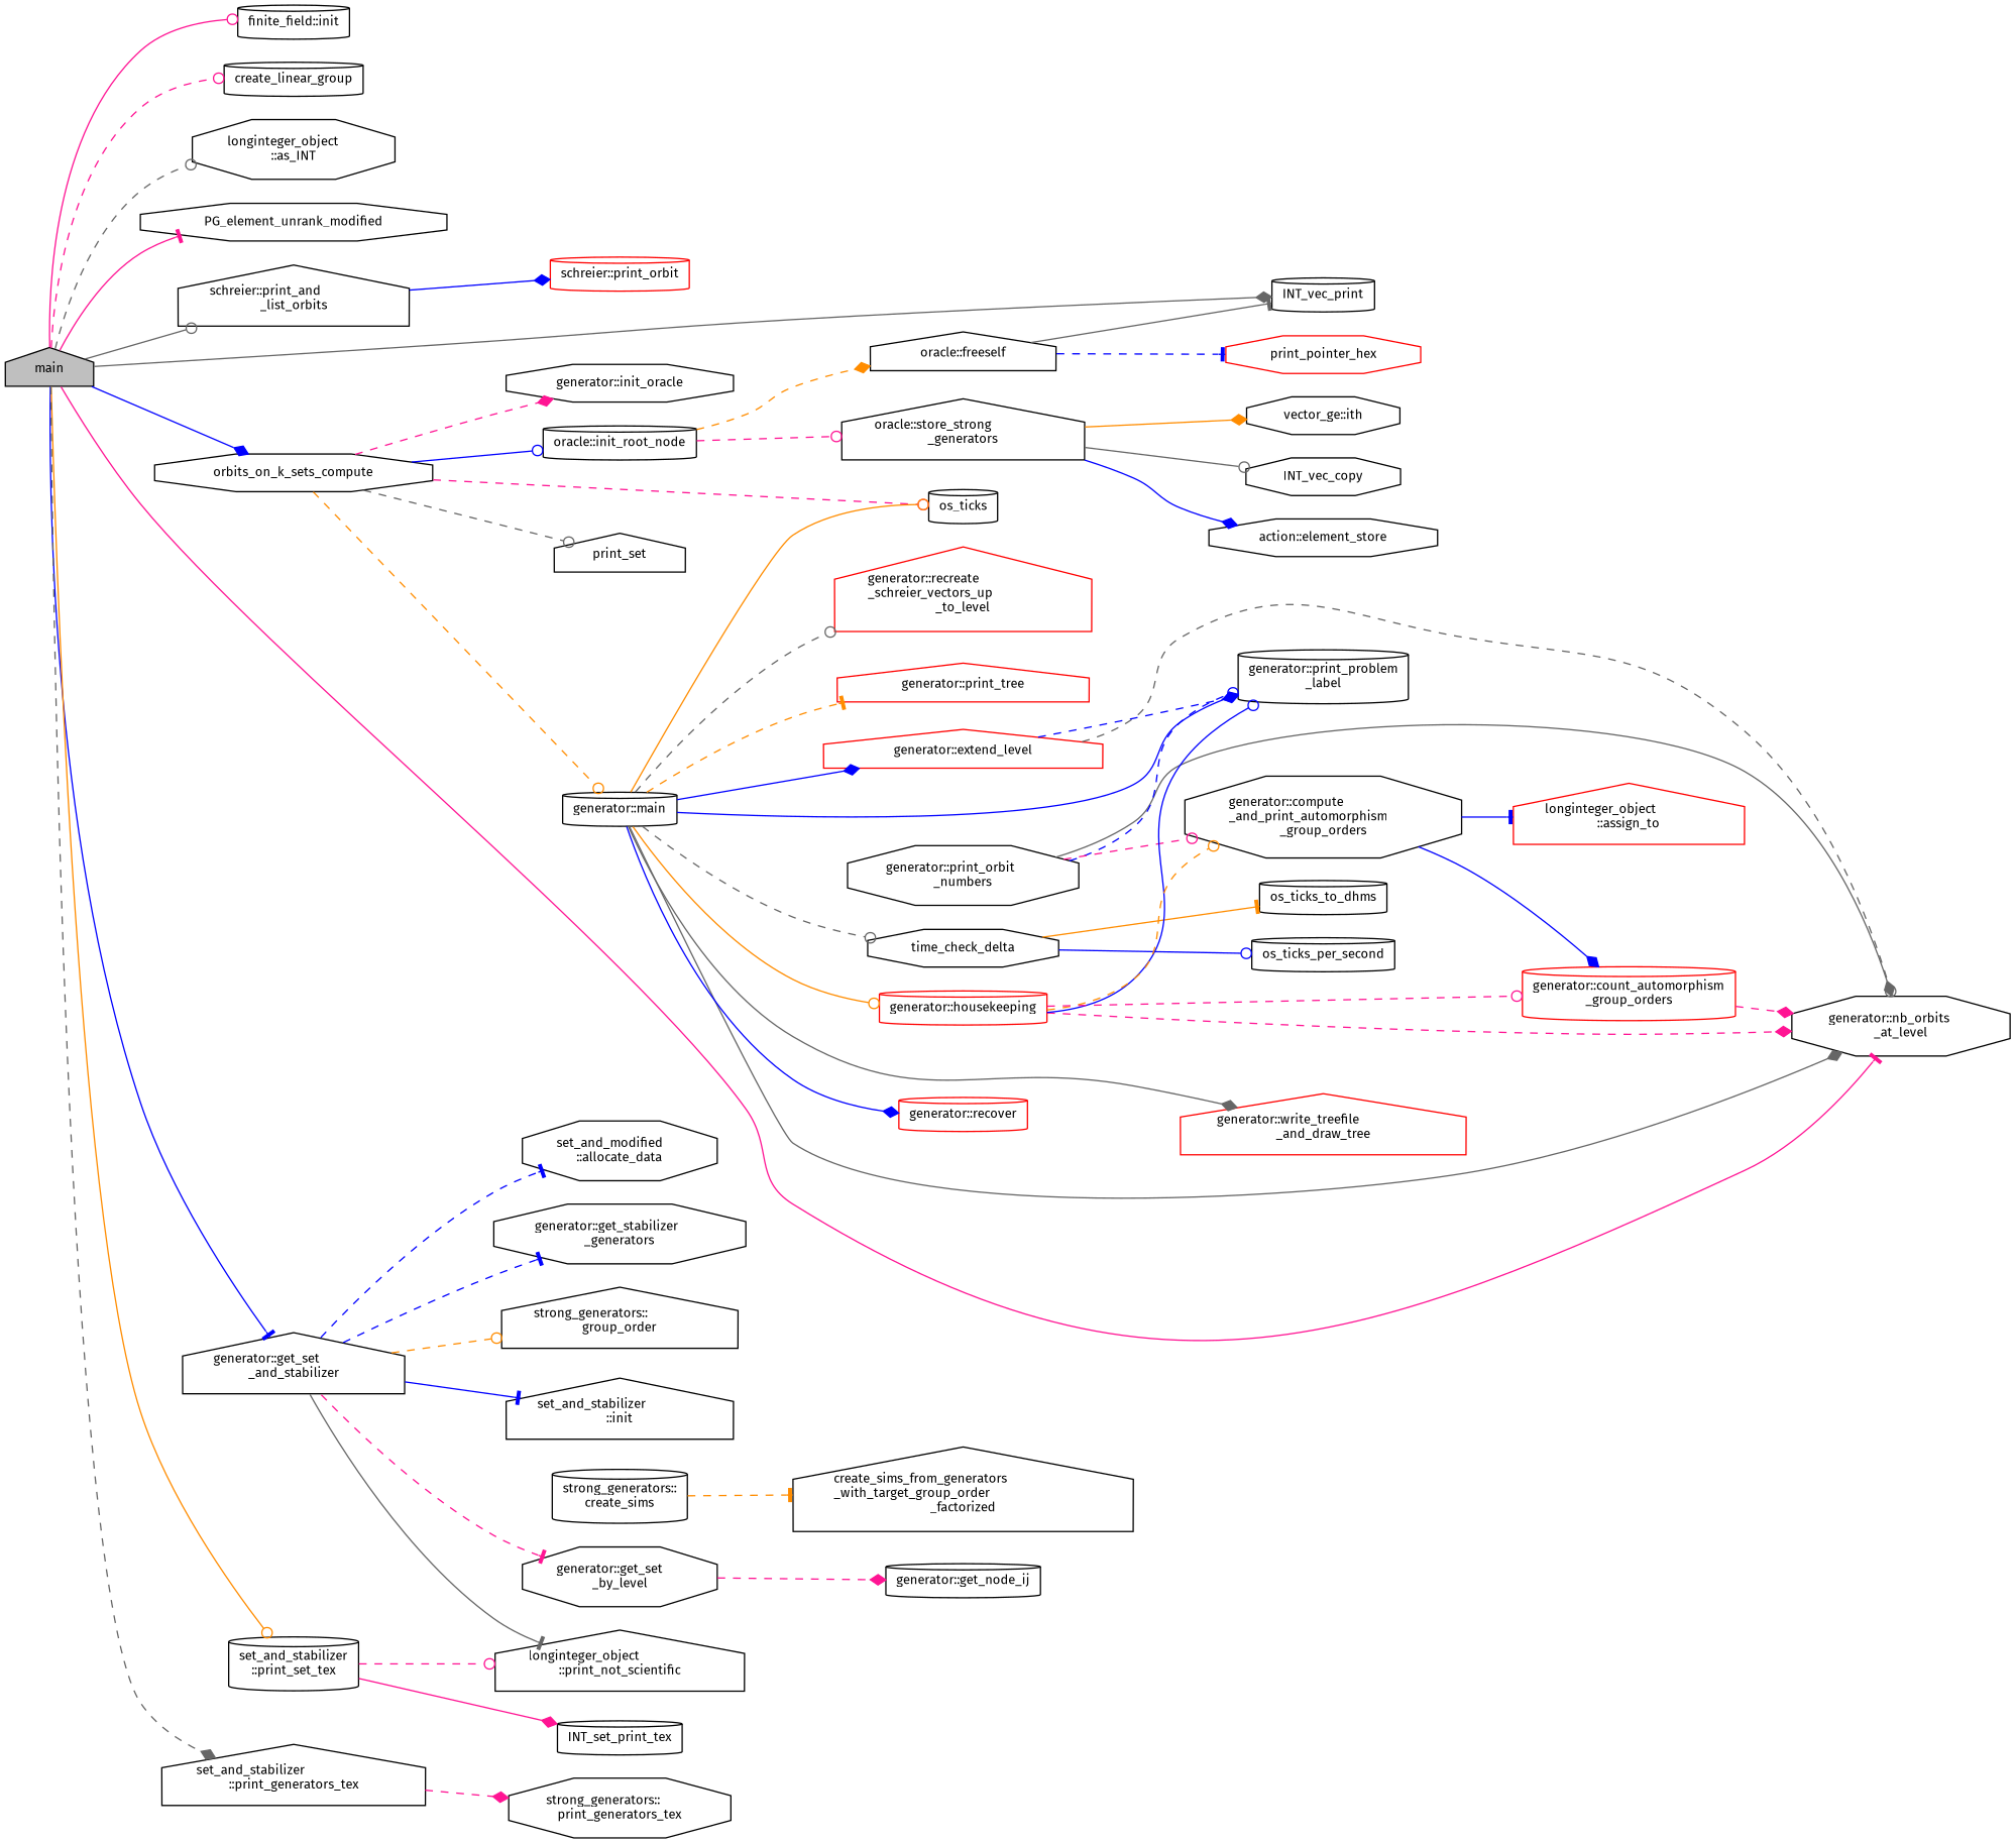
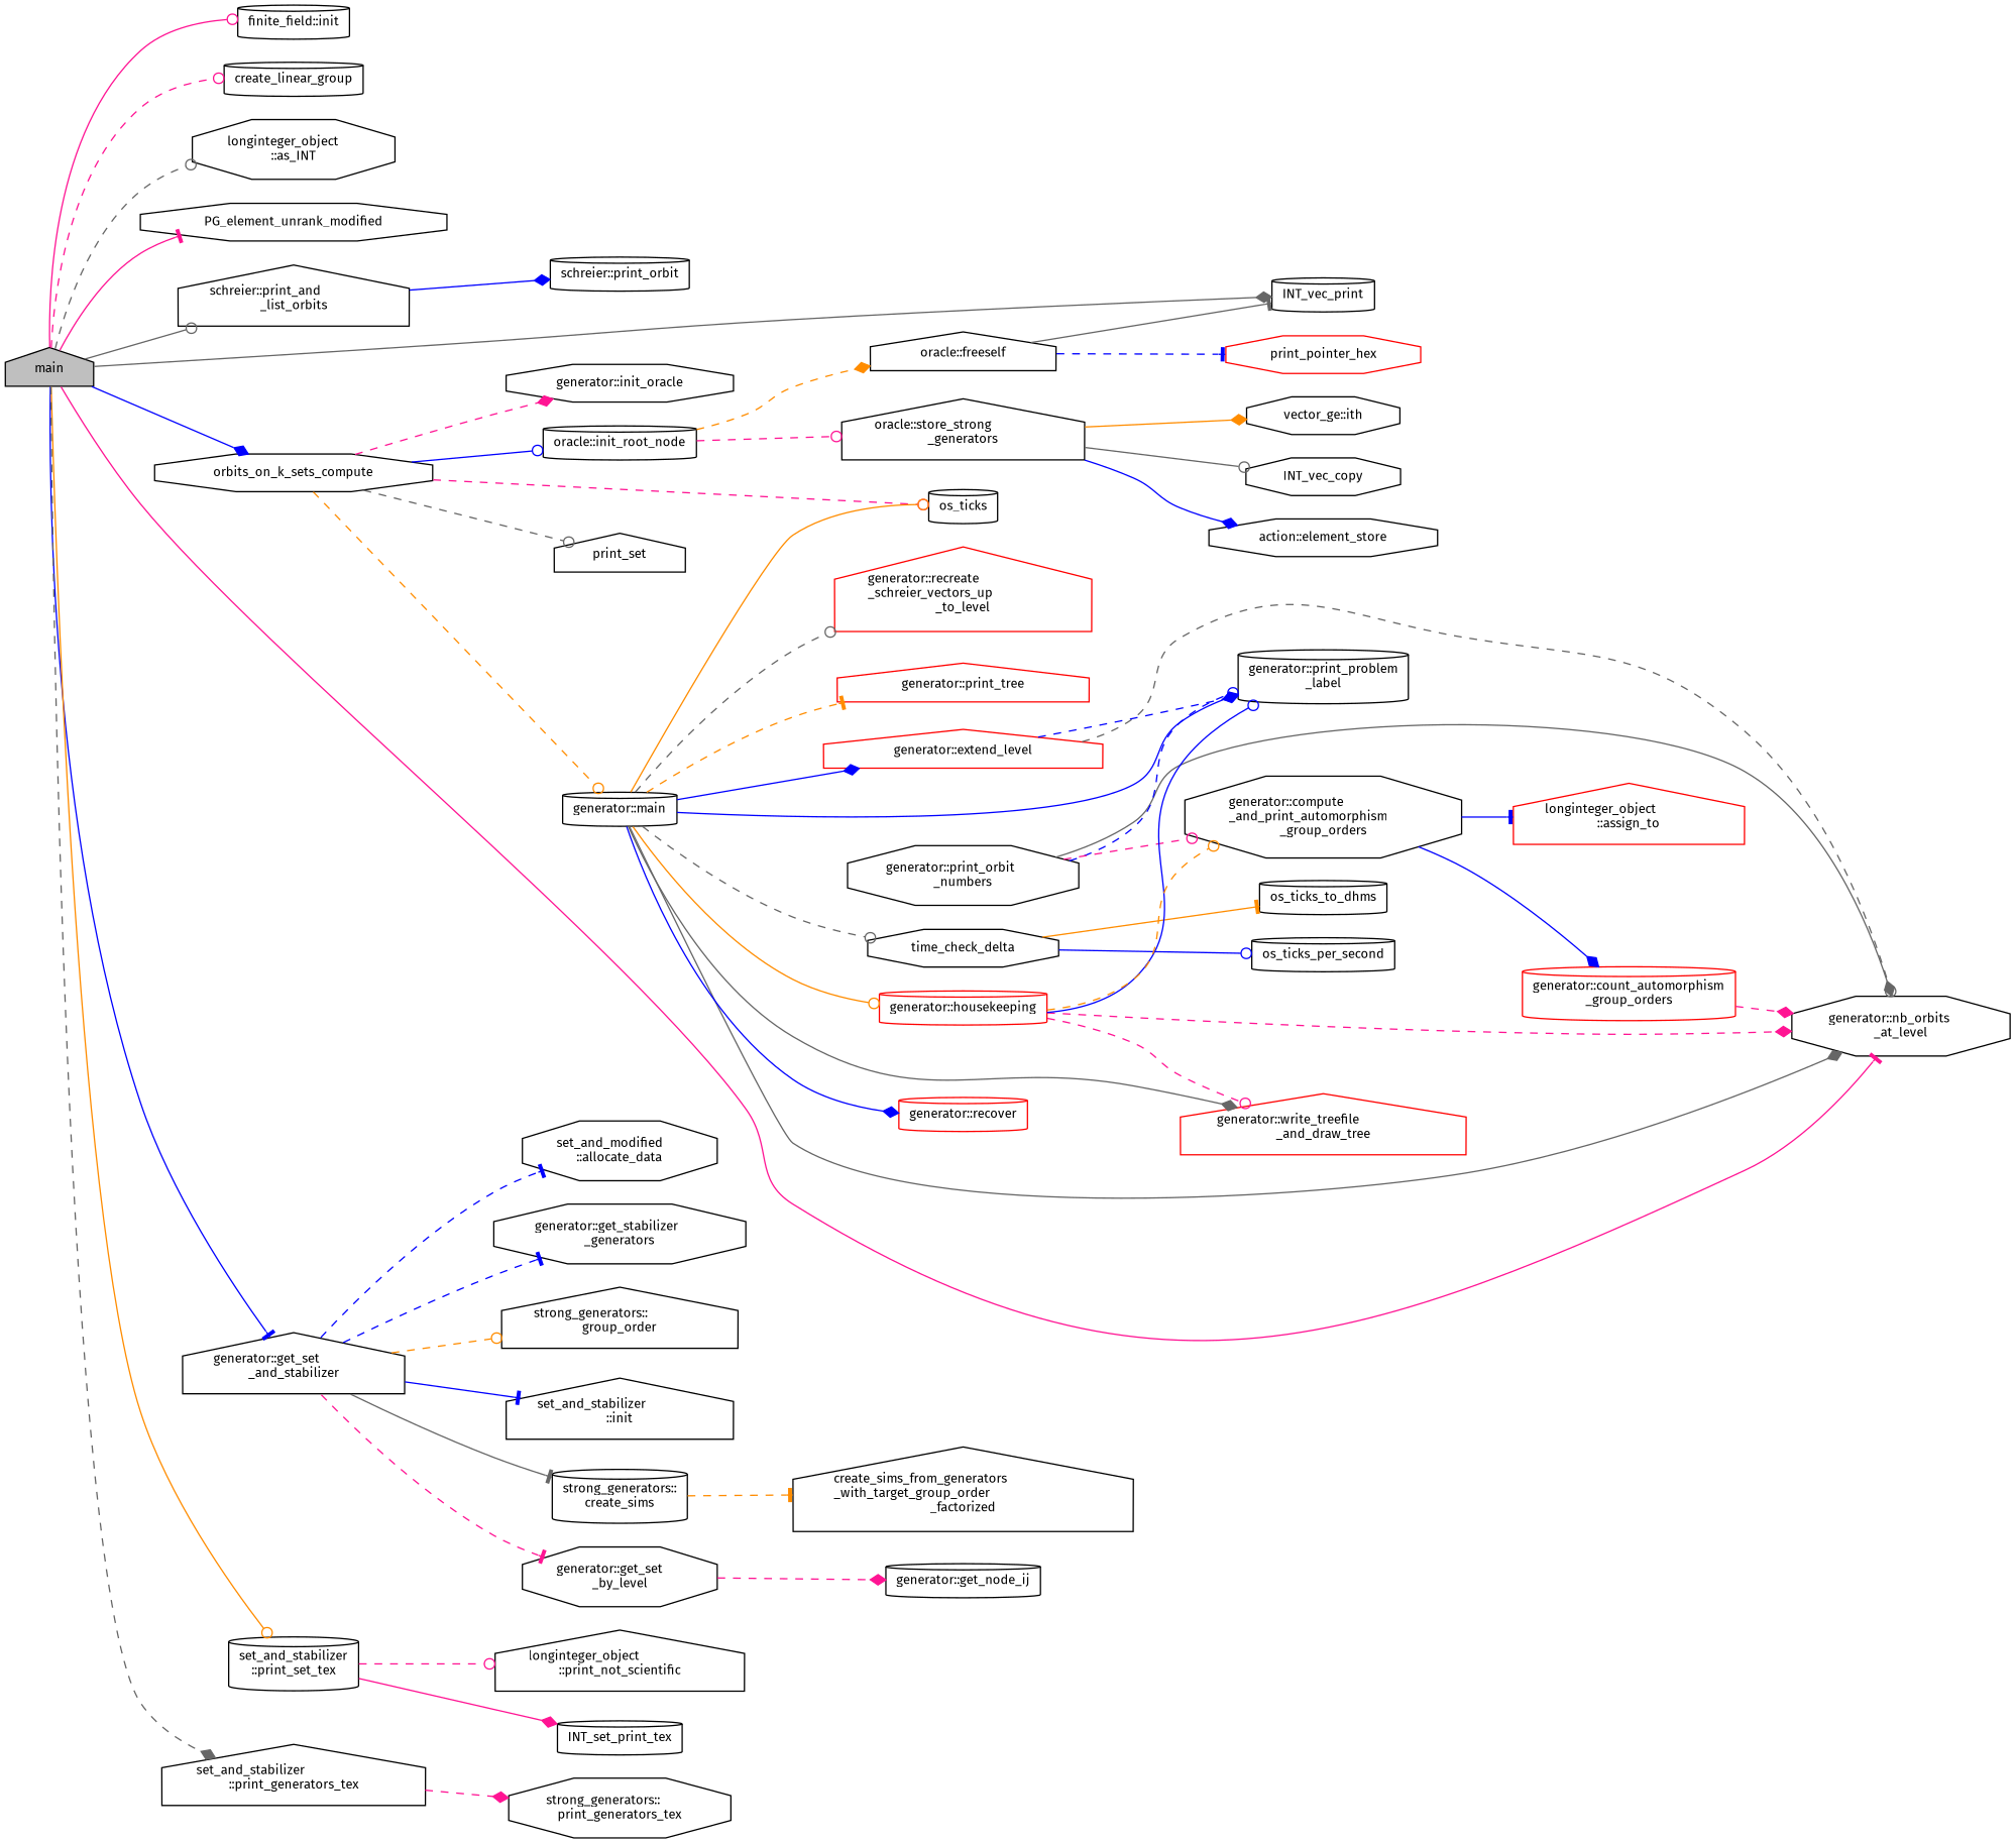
  digraph {
    fontname="Fira Sans"
    rankdir=LR
    node [color=black fillcolor=white fontname="Fira Sans" fontsize=10 shape=cylinder style=filled]
    edge [arrowhead=odot color=blue fontname="Fira Sans" fontsize=10 labelfontname=Helvetica labelfontsize=10 style=solid]
    n1 [fillcolor=grey75 fontcolor=black height=0.2 label=main shape=house width=0.4]
    n2 [height=0.2 label="finite_field::init" width=0.4]
    n3 [height=0.2 label=create_linear_group width=0.4]
    n4 [height=0.2 label="longinteger_object\l::as_INT" shape=octagon width=0.4]
    n5 [height=0.2 label=PG_element_unrank_modified shape=octagon width=0.4]
    n6 [height=0.2 label=INT_vec_print width=0.4]
    n7 [height=0.2 label="schreier::print_and\l_list_orbits" shape=house width=0.4]
    n8 [height=0.2 label=orbits_on_k_sets_compute shape=octagon width=0.4]
    n9 [height=0.2 label="generator::nb_orbits\l_at_level" shape=octagon width=0.4]
    n10 [height=0.2 label="generator::get_set\l_and_stabilizer" shape=house width=0.4]
    n11 [height=0.2 label="set_and_stabilizer\l::print_set_tex" width=0.4]
    n12 [height=0.2 label="set_and_stabilizer\l::print_generators_tex" shape=house width=0.4]
-   n13 [color=red height=0.2 label="schreier::print_orbit" width=0.4]
+   n13 [height=0.2 label="schreier::print_orbit" width=0.4]
    n14 [height=0.2 label=print_set shape=house width=0.4]
    n15 [height=0.2 label="generator::init_oracle" shape=octagon width=0.4]
    n16 [height=0.2 label="oracle::init_root_node" width=0.4]
    n17 [height=0.2 label=os_ticks width=0.4]
    n18 [height=0.2 label="generator::main" width=0.4]
    n19 [height=0.2 label="generator::print_orbit\l_numbers" shape=octagon width=0.4]
    n20 [height=0.2 label="generator::print_problem\l_label" width=0.4]
    n21 [height=0.2 label="generator::compute\l_and_print_automorphism\l_group_orders" shape=octagon width=0.4]
    n22 [height=0.2 label="set_and_stabilizer\l::init" shape=house width=0.4]
    n23 [height=0.2 label="set_and_modified\l::allocate_data" shape=octagon width=0.4]
    n24 [height=0.2 label="generator::get_set\l_by_level" shape=octagon width=0.4]
    n25 [height=0.2 label="generator::get_stabilizer\l_generators" shape=octagon width=0.4]
    n26 [height=0.2 label="strong_generators::\lgroup_order" shape=house width=0.4]
    n27 [height=0.2 label="strong_generators::\lcreate_sims" width=0.4]
    n28 [height=0.2 label=INT_set_print_tex width=0.4]
    n29 [height=0.2 label="longinteger_object\l::print_not_scientific" shape=house width=0.4]
    n30 [height=0.2 label="strong_generators::\lprint_generators_tex" shape=octagon width=0.4]
    n31 [height=0.2 label="oracle::freeself" shape=house width=0.4]
    n32 [height=0.2 label="oracle::store_strong\l_generators" shape=house width=0.4]
    n33 [height=0.2 label=time_check_delta shape=octagon width=0.4]
    n34 [color=red height=0.2 label="generator::recover" width=0.4]
    n35 [color=red height=0.2 label="generator::recreate\l_schreier_vectors_up\l_to_level" shape=house width=0.4]
    n36 [color=red height=0.2 label="generator::print_tree" shape=house width=0.4]
    n37 [color=red height=0.2 label="generator::write_treefile\l_and_draw_tree" shape=house width=0.4]
    n38 [color=red height=0.2 label="generator::extend_level" shape=house width=0.4]
    n39 [color=red height=0.2 label="generator::housekeeping" width=0.4]
    n40 [color=red height=0.2 label=print_pointer_hex shape=octagon width=0.4]
    n41 [height=0.2 label="action::element_store" shape=octagon width=0.4]
    n42 [height=0.2 label="vector_ge::ith" shape=octagon width=0.4]
    n43 [height=0.2 label=INT_vec_copy shape=octagon width=0.4]
    n44 [height=0.2 label=os_ticks_per_second width=0.4]
    n45 [height=0.2 label=os_ticks_to_dhms width=0.4]
    n46 [color=red height=0.2 label="generator::count_automorphism\l_group_orders" width=0.4]
    n47 [color=red height=0.2 label="longinteger_object\l::assign_to" shape=house width=0.4]
    n48 [height=0.2 label="generator::get_node_ij" width=0.4]
    n49 [height=0.2 label="create_sims_from_generators\l_with_target_group_order\l_factorized" shape=house width=0.4]
    n1 -> n2 [color=deeppink]
    n1 -> n3 [color=deeppink style=dashed]
    n1 -> n4 [color=gray40 style=dashed]
    n1 -> n5 [arrowhead=tee color=deeppink]
    n1 -> n6 [arrowhead=diamond color=gray40]
    n1 -> n7 [color=gray40]
    n1 -> n8 [arrowhead=diamond]
    n1 -> n9 [arrowhead=tee color=deeppink]
    n1 -> n10 [arrowhead=tee]
    n1 -> n11 [color=darkorange]
    n1 -> n12 [arrowhead=diamond color=gray40 style=dashed]
    n7 -> n13 [arrowhead=diamond]
    n8 -> n14 [color=gray40 style=dashed]
    n8 -> n15 [arrowhead=diamond color=deeppink style=dashed]
    n8 -> n16
    n8 -> n17 [color=deeppink style=dashed]
    n8 -> n18 [color=darkorange style=dashed]
    n10 -> n22 [arrowhead=tee]
    n10 -> n23 [arrowhead=tee style=dashed]
    n10 -> n24 [arrowhead=tee color=deeppink style=dashed]
    n10 -> n25 [arrowhead=tee style=dashed]
    n10 -> n26 [color=darkorange style=dashed]
-   n10 -> n29 [arrowhead=tee color=gray40]
+   n10 -> n27 [arrowhead=tee color=gray40]
    n11 -> n28 [arrowhead=diamond color=deeppink]
    n11 -> n29 [color=deeppink style=dashed]
    n12 -> n30 [arrowhead=diamond color=deeppink style=dashed]
    n16 -> n31 [arrowhead=diamond color=darkorange style=dashed]
    n16 -> n32 [color=deeppink style=dashed]
    n18 -> n9 [arrowhead=diamond color=gray40]
    n18 -> n17 [color=darkorange]
    n18 -> n20 [arrowhead=diamond]
    n18 -> n33 [color=gray40 style=dashed]
    n18 -> n34 [arrowhead=diamond]
    n18 -> n35 [color=gray40 style=dashed]
    n18 -> n36 [arrowhead=tee color=darkorange style=dashed]
    n18 -> n37 [arrowhead=diamond color=gray40]
    n18 -> n38 [arrowhead=diamond]
    n18 -> n39 [color=darkorange]
    n19 -> n9 [arrowhead=diamond color=gray40]
    n19 -> n20 [style=dashed]
    n19 -> n21 [color=deeppink style=dashed]
    n21 -> n46 [arrowhead=diamond]
    n21 -> n47 [arrowhead=tee]
    n24 -> n48 [arrowhead=diamond color=deeppink style=dashed]
    n27 -> n49 [arrowhead=tee color=darkorange style=dashed]
    n31 -> n6 [arrowhead=tee color=gray40]
    n31 -> n40 [arrowhead=tee style=dashed]
    n32 -> n41 [arrowhead=diamond]
    n32 -> n42 [arrowhead=diamond color=darkorange]
    n32 -> n43 [color=gray40]
    n33 -> n44
    n33 -> n45 [arrowhead=tee color=darkorange]
    n38 -> n9 [color=gray40 style=dashed]
    n38 -> n20 [arrowhead=diamond style=dashed]
    n39 -> n9 [arrowhead=diamond color=deeppink style=dashed]
    n39 -> n20
    n39 -> n21 [color=darkorange style=dashed]
-   n39 -> n46 [color=deeppink style=dashed]
+   n39 -> n37 [color=deeppink style=dashed]
    n46 -> n9 [arrowhead=diamond color=deeppink style=dashed]
  }
